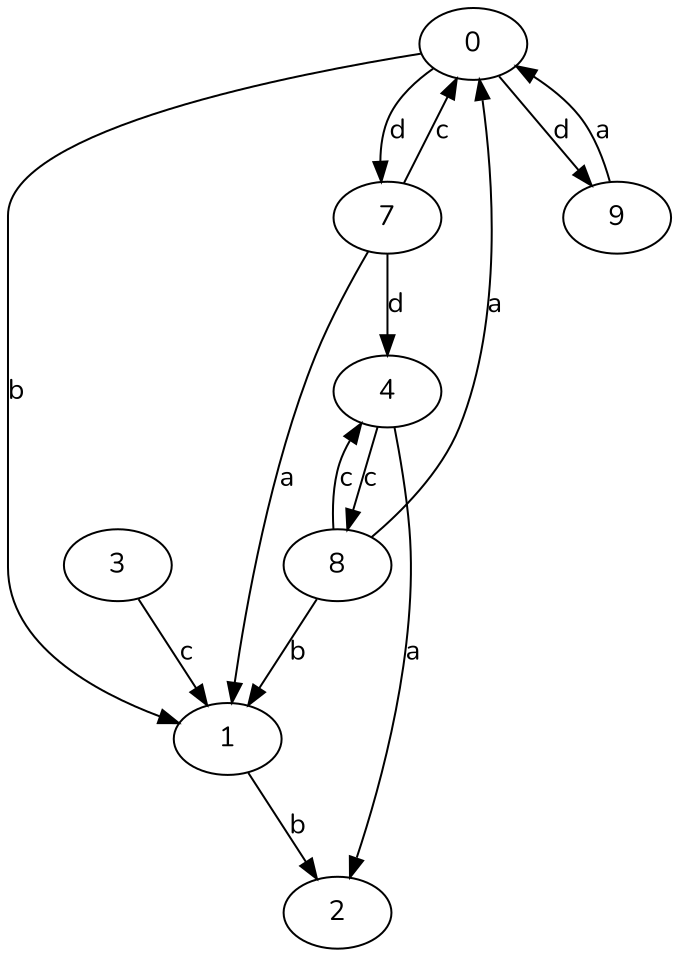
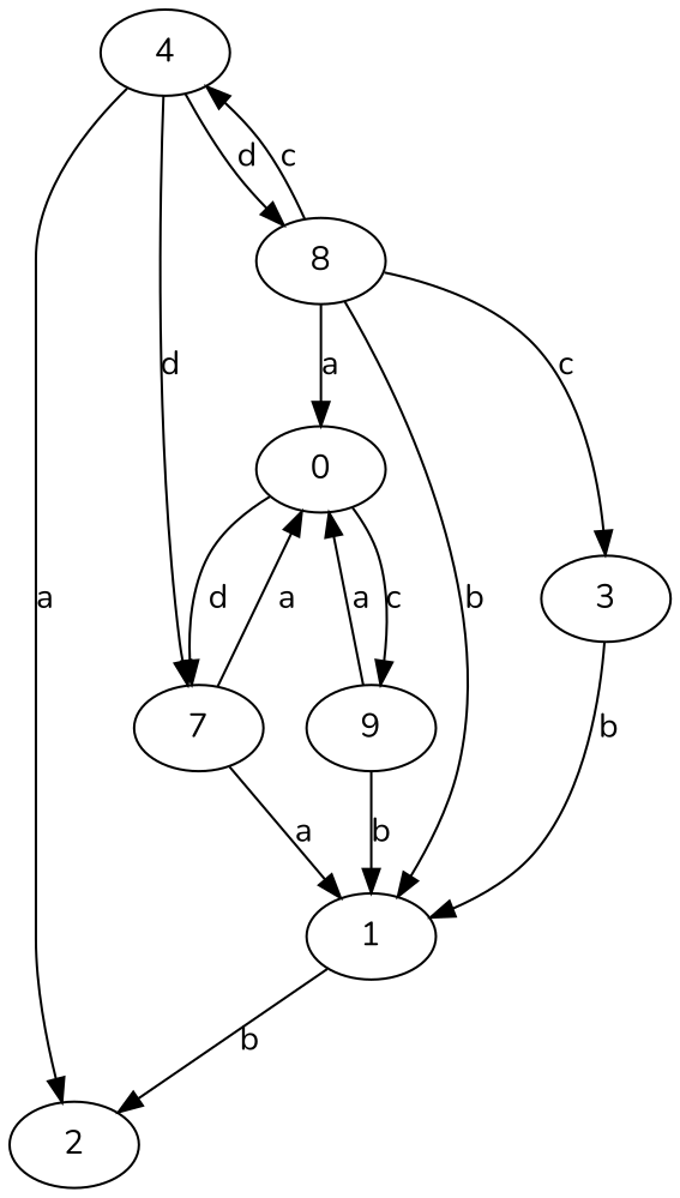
  strict digraph {
    fontname=Nunito
    node [fontname=Nunito]
    edge [fontname=Nunito]
    0
    1
    n3 [label=9]
    7
    2
    3
    4
    8
-   0 -> 1 [label=b]
-   0 -> n3 [label=d]
+   n3 -> 1 [label=b]
+   0 -> n3 [label=c]
    0 -> 7 [label=d]
    1 -> 2 [label=b]
    n3 -> 0 [label=a]
-   7 -> 0 [label=c]
+   7 -> 0 [label=a]
    7 -> 1 [label=a]
-   3 -> 1 [label=c]
-   7 -> 4 [label=d]
+   3 -> 1 [label=b]
+   4 -> 7 [label=d]
    4 -> 2 [label=a]
-   4 -> 8 [label=c]
+   4 -> 8 [label=d]
    8 -> 0 [label=a]
    8 -> 1 [label=b]
+   8 -> 3 [label=c]
    8 -> 4 [label=c]
  }
